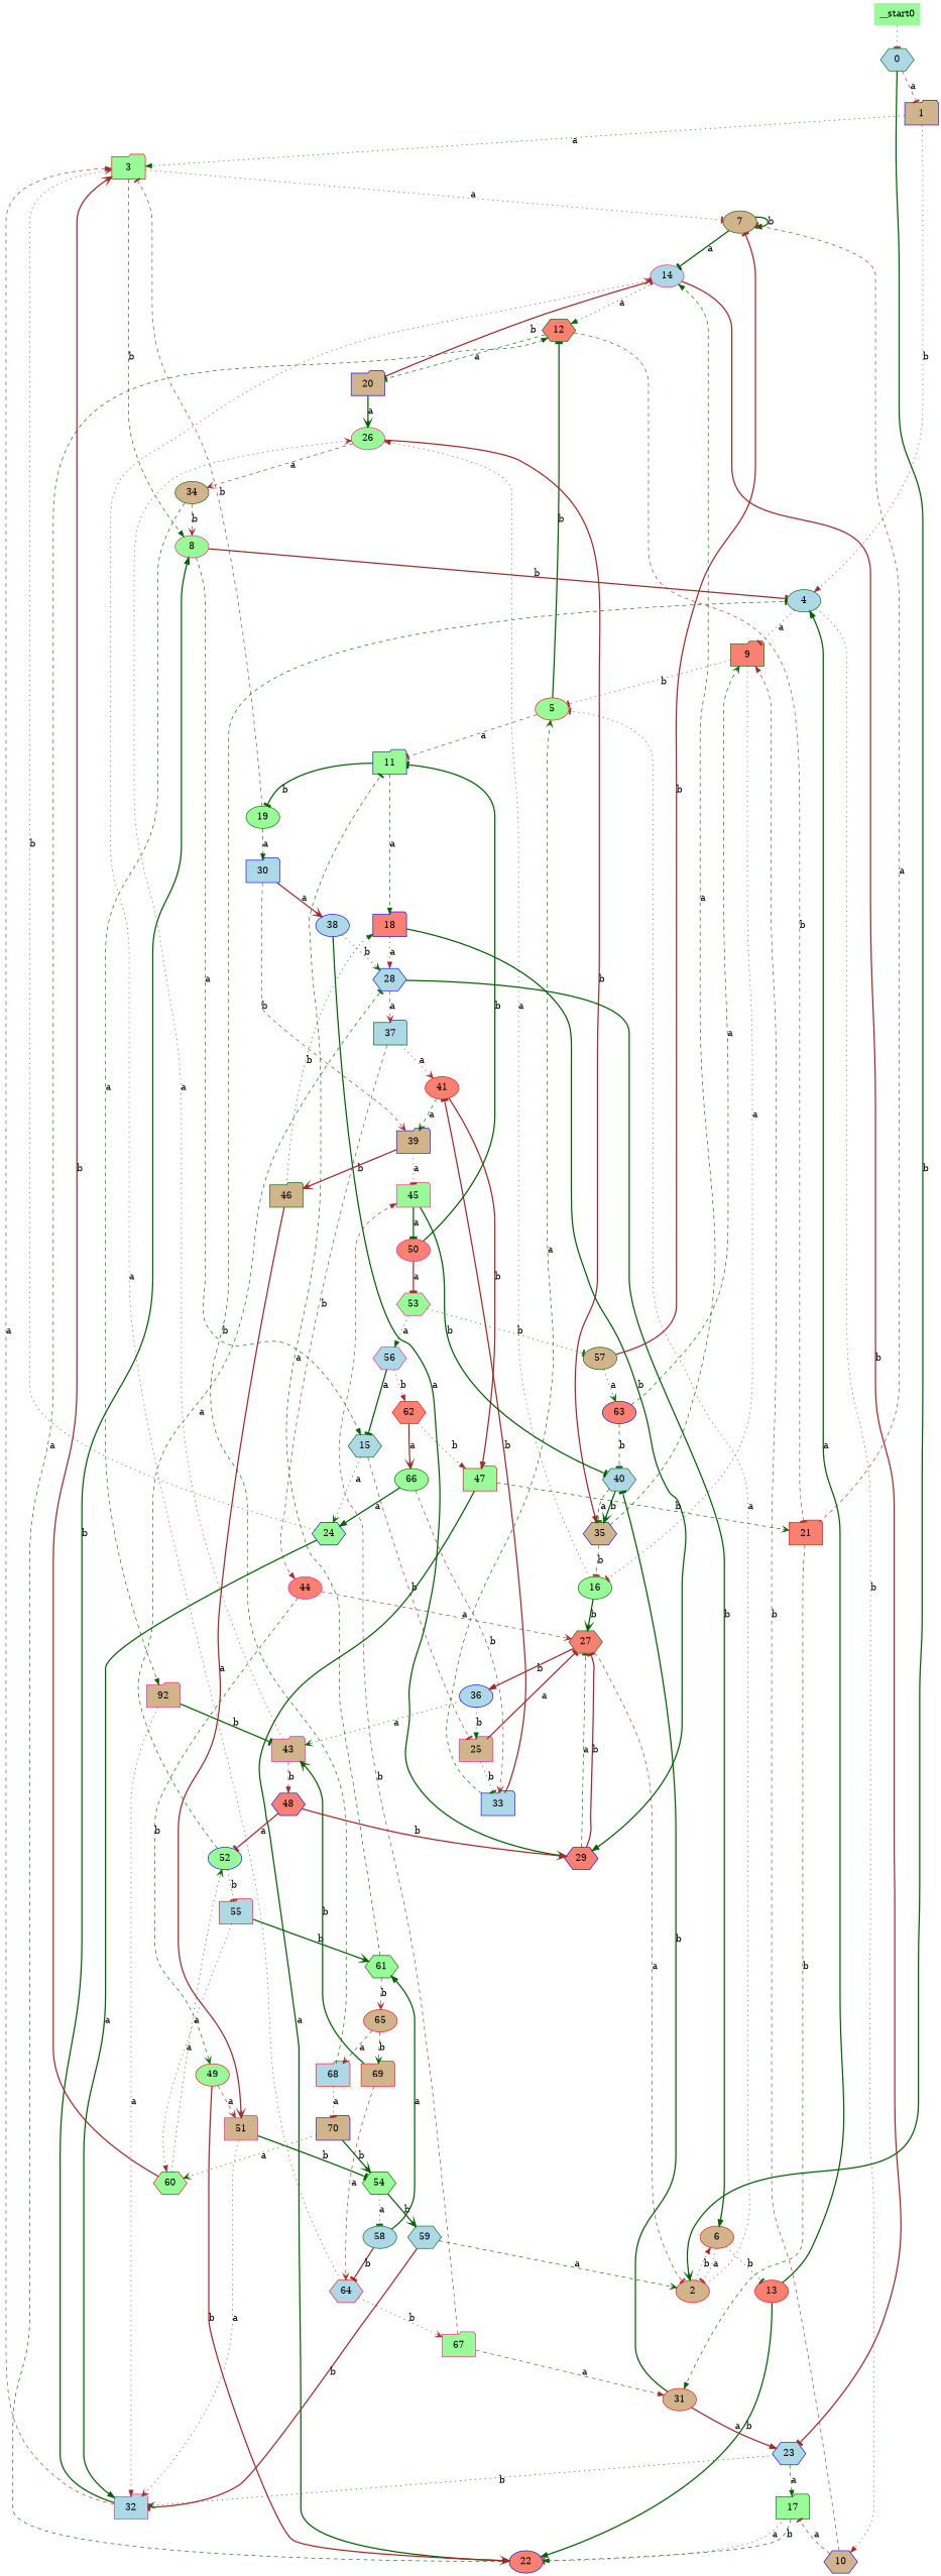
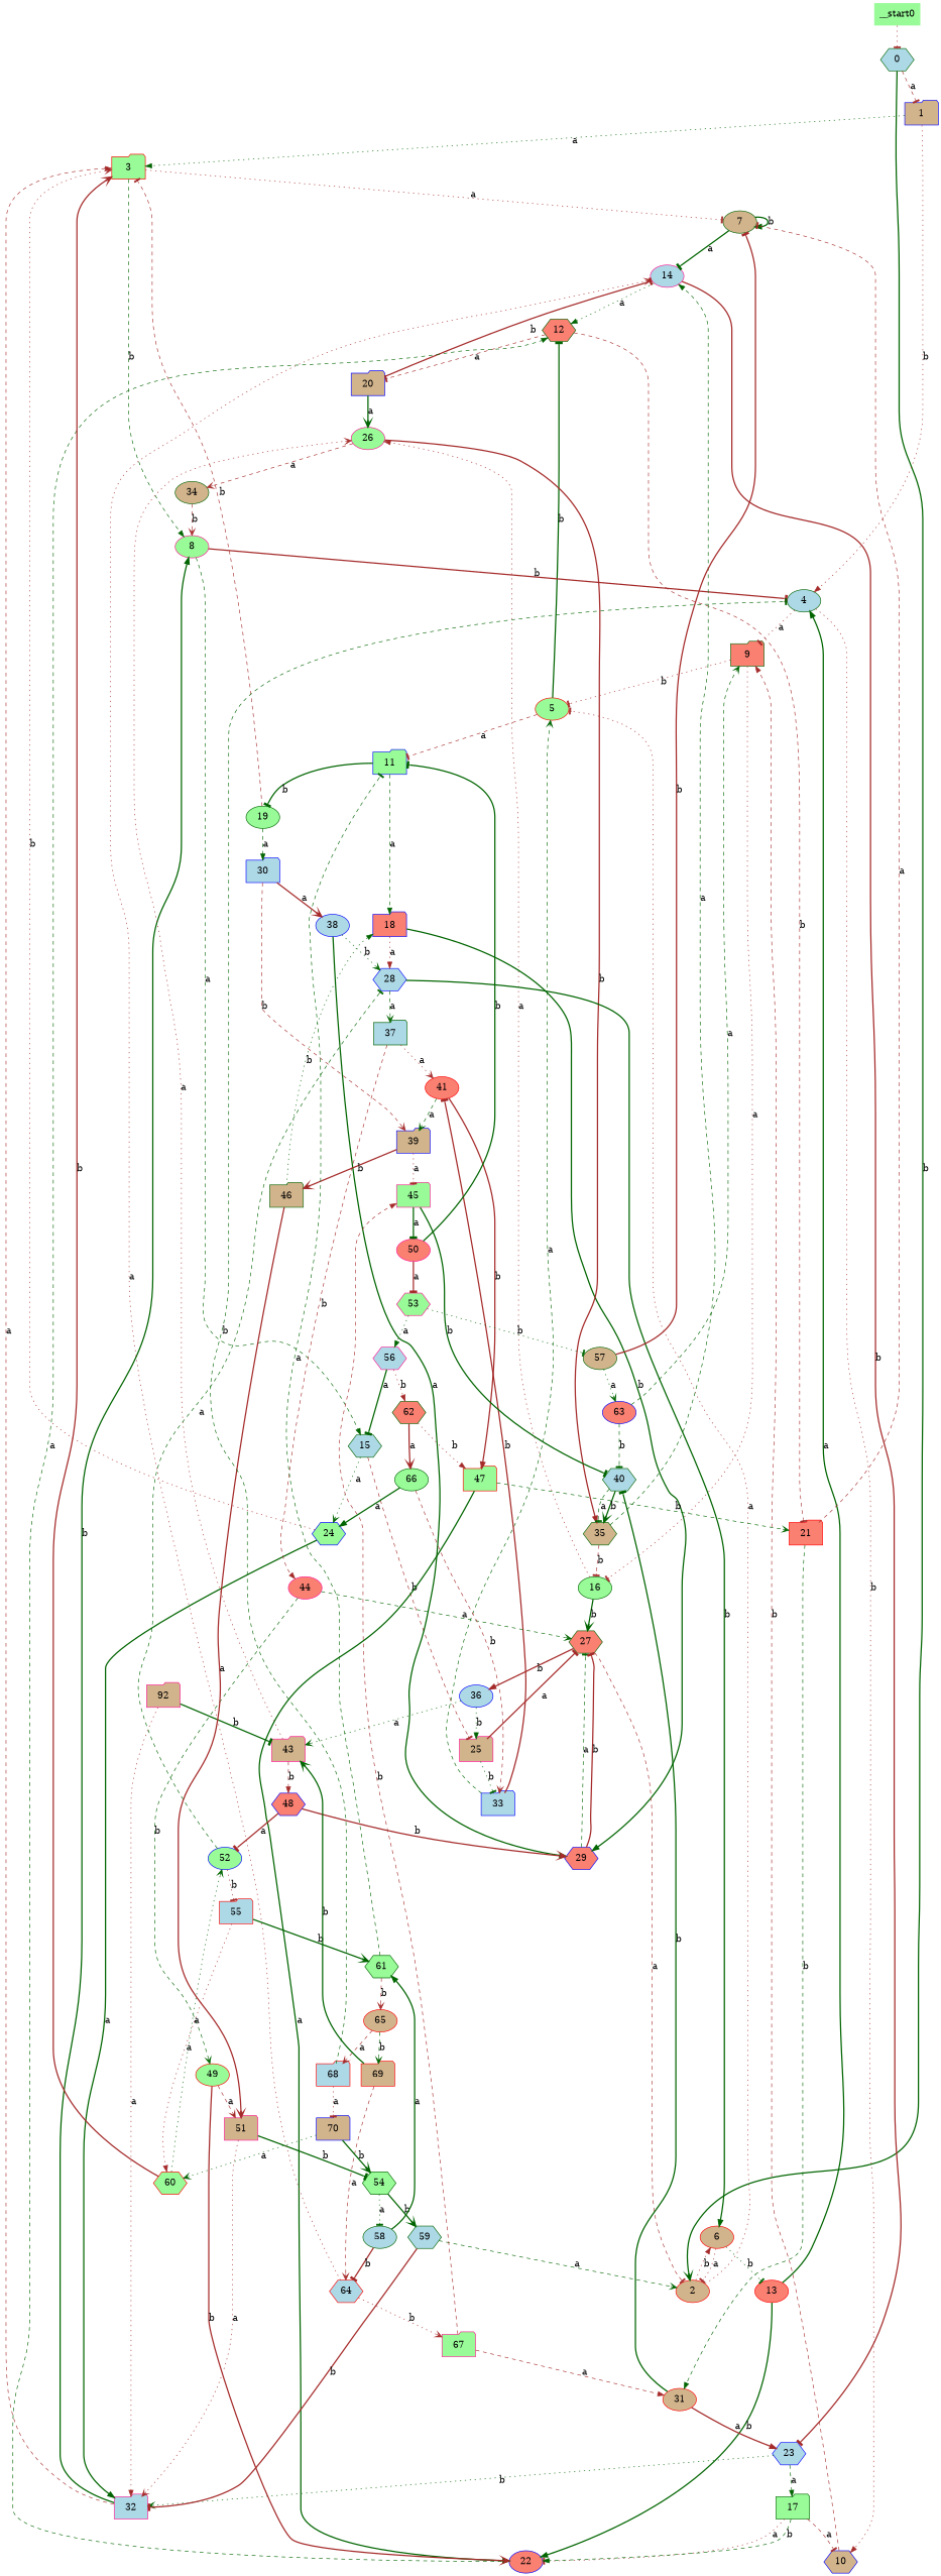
  digraph {
    node [color=darkgreen fillcolor=palegreen shape=ellipse style=filled]
    edge [arrowhead=tee color=brown style=bold]
    __start0 [color=red shape=none]
    0 [fillcolor=lightblue shape=hexagon]
    1 [color=blue fillcolor=tan shape=folder]
    2 [color=red fillcolor=tan]
    3 [color=red shape=folder]
    4 [fillcolor=lightblue]
    5 [color=red]
    6 [color=red fillcolor=tan]
    7 [fillcolor=tan]
    8 [color=deeppink]
    9 [fillcolor=salmon shape=folder]
    10 [color=blue fillcolor=tan shape=hexagon]
    11 [color=blue shape=folder]
    12 [fillcolor=salmon shape=hexagon]
    13 [color=red fillcolor=salmon]
    14 [color=deeppink fillcolor=lightblue]
    15 [fillcolor=lightblue shape=hexagon]
    16
    17 [shape=folder]
    18 [color=blue fillcolor=salmon shape=folder]
    19
    20 [color=blue fillcolor=tan shape=folder]
    21 [color=red fillcolor=salmon shape=folder]
    22 [color=blue fillcolor=salmon]
    23 [color=blue fillcolor=lightblue shape=hexagon]
    24 [color=blue shape=hexagon]
    25 [color=deeppink fillcolor=tan shape=folder]
    26 [color=deeppink]
    27 [fillcolor=salmon shape=hexagon]
    28 [color=blue fillcolor=lightblue shape=hexagon]
    29 [color=blue fillcolor=salmon shape=hexagon]
    30 [color=blue fillcolor=lightblue shape=folder]
    31 [color=red fillcolor=tan]
    32 [color=deeppink fillcolor=lightblue shape=folder]
    33 [color=blue fillcolor=lightblue shape=folder]
    34 [fillcolor=tan]
-   35 [color=blue fillcolor=tan shape=hexagon]
+   35 [fillcolor=tan shape=hexagon]
    36 [color=blue fillcolor=lightblue]
    37 [fillcolor=lightblue shape=folder]
    38 [color=blue fillcolor=lightblue]
    39 [color=blue fillcolor=tan shape=folder]
    40 [fillcolor=lightblue shape=hexagon]
    41 [color=red fillcolor=salmon]
    n44 [color=deeppink fillcolor=tan label=92 shape=folder]
    43 [color=deeppink fillcolor=tan shape=folder]
    44 [color=deeppink fillcolor=salmon]
    45 [color=deeppink shape=folder]
    46 [fillcolor=tan shape=folder]
    47 [color=red shape=folder]
    48 [color=blue fillcolor=salmon shape=hexagon]
    49 [color=red]
    50 [color=deeppink fillcolor=salmon]
    51 [color=deeppink fillcolor=tan shape=folder]
    52 [color=blue]
    53 [color=deeppink shape=hexagon]
    54 [shape=hexagon]
    55 [color=red fillcolor=lightblue shape=folder]
    56 [color=deeppink fillcolor=lightblue shape=hexagon]
    57 [fillcolor=tan]
    58 [fillcolor=lightblue]
    59 [fillcolor=lightblue shape=hexagon]
    60 [color=red shape=hexagon]
    61 [shape=hexagon]
-   62 [color=red fillcolor=salmon shape=hexagon]
+   62 [fillcolor=salmon shape=hexagon]
    63 [color=blue fillcolor=salmon]
    64 [color=red fillcolor=lightblue shape=hexagon]
    65 [color=red fillcolor=tan]
    66
    67 [color=deeppink shape=folder]
    68 [color=red fillcolor=lightblue shape=folder]
    69 [color=red fillcolor=tan shape=folder]
    70 [color=blue fillcolor=tan shape=folder]
    __start0 -> 0 [style=dotted]
    0 -> 1 [label=a style=dashed]
    0 -> 2 [arrowhead=vee color=darkgreen label=b]
    1 -> 3 [arrowhead=normal color=darkgreen label=a style=dotted]
    1 -> 4 [arrowhead=normal label=b style=dotted]
    2 -> 5 [label=a style=dotted]
    2 -> 6 [arrowhead=normal label=b style=dotted]
    3 -> 7 [label=a style=dotted]
    3 -> 8 [arrowhead=normal color=darkgreen label=b style=dashed]
    4 -> 9 [label=a style=dotted]
    4 -> 10 [arrowhead=normal label=b style=dotted]
    5 -> 11 [label=a style=dashed]
    5 -> 12 [color=darkgreen label=b]
    6 -> 2 [label=a style=dotted]
    6 -> 13 [color=darkgreen label=b style=dotted]
    7 -> 7 [arrowhead=normal color=darkgreen label=b]
    7 -> 14 [color=darkgreen label=a]
    8 -> 4 [label=b]
    8 -> 15 [arrowhead=normal color=darkgreen label=a style=dashed]
    9 -> 5 [label=b style=dotted]
    9 -> 16 [label=a style=dotted]
    10 -> 9 [arrowhead=normal label=b style=dashed]
-   10 -> 17 [label=a style=dashed]
+   17 -> 10 [label=a style=dashed]
    11 -> 18 [arrowhead=normal color=darkgreen label=a style=dashed]
    11 -> 19 [color=darkgreen label=b]
-   12 -> 20 [color=darkgreen label=a style=dashed]
+   12 -> 20 [label=a style=dashed]
    12 -> 21 [label=b style=dashed]
    13 -> 4 [arrowhead=normal color=darkgreen label=a]
    13 -> 22 [arrowhead=normal color=darkgreen label=b]
    14 -> 12 [arrowhead=normal color=darkgreen label=a style=dotted]
    14 -> 23 [label=b]
    15 -> 24 [arrowhead=vee color=darkgreen label=a style=dotted]
    15 -> 25 [label=b style=dashed]
    16 -> 26 [arrowhead=normal label=a style=dotted]
    16 -> 27 [arrowhead=vee color=darkgreen label=b]
    17 -> 22 [label=a style=dotted]
    17 -> 22 [arrowhead=normal color=darkgreen label=b style=dashed]
    18 -> 28 [arrowhead=normal label=a style=dotted]
    18 -> 29 [arrowhead=normal color=darkgreen label=b]
    19 -> 3 [label=b style=dashed]
    19 -> 30 [arrowhead=normal color=darkgreen label=a style=dashed]
    20 -> 14 [label=b]
    20 -> 26 [arrowhead=vee color=darkgreen label=a]
    21 -> 7 [label=a style=dashed]
    21 -> 31 [arrowhead=normal color=darkgreen label=b style=dashed]
    22 -> 12 [arrowhead=normal color=darkgreen label=a style=dashed]
    23 -> 17 [arrowhead=normal color=darkgreen label=a style=dashed]
    23 -> 32 [arrowhead=vee color=darkgreen label=b style=dotted]
    24 -> 3 [arrowhead=vee label=b style=dotted]
    24 -> 32 [arrowhead=normal color=darkgreen label=a]
    25 -> 27 [label=a]
    25 -> 33 [color=darkgreen label=b style=dotted]
    26 -> 34 [arrowhead=vee label=a style=dashed]
    26 -> 35 [arrowhead=normal label=b]
    27 -> 2 [label=a style=dashed]
    27 -> 36 [arrowhead=normal label=b]
    28 -> 6 [arrowhead=normal color=darkgreen label=b]
-   28 -> 37 [arrowhead=vee label=a style=dashed]
+   28 -> 37 [arrowhead=vee color=darkgreen label=a style=dashed]
    29 -> 27 [color=darkgreen label=a style=dashed]
    29 -> 27 [label=b]
    30 -> 38 [arrowhead=vee label=a]
    30 -> 39 [arrowhead=vee label=b style=dashed]
    31 -> 23 [arrowhead=normal label=a]
    31 -> 40 [color=darkgreen label=b]
    32 -> 3 [arrowhead=normal label=a style=dashed]
    32 -> 8 [arrowhead=normal color=darkgreen label=b]
    33 -> 5 [arrowhead=vee color=darkgreen label=a style=dashed]
    33 -> 41 [label=b]
    34 -> 8 [arrowhead=vee label=b style=dashed]
-   34 -> n44 [arrowhead=normal color=darkgreen label=a style=dashed]
    35 -> 14 [arrowhead=normal color=darkgreen label=a style=dashed]
    35 -> 16 [label=b style=dashed]
    36 -> 25 [arrowhead=normal color=darkgreen label=b style=dotted]
    36 -> 43 [arrowhead=vee color=darkgreen label=a style=dotted]
    37 -> 41 [arrowhead=vee label=a style=dotted]
    37 -> 44 [arrowhead=normal label=b style=dashed]
    38 -> 28 [arrowhead=vee color=darkgreen label=b style=dotted]
    38 -> 29 [arrowhead=normal color=darkgreen label=a]
    39 -> 45 [label=a style=dotted]
    39 -> 46 [arrowhead=vee label=b]
    40 -> 35 [color=darkgreen label=a style=dashed]
    40 -> 35 [arrowhead=vee color=darkgreen label=b]
    41 -> 39 [arrowhead=vee color=darkgreen label=a style=dashed]
    41 -> 47 [arrowhead=normal label=b]
    n44 -> 32 [arrowhead=normal label=a style=dotted]
    n44 -> 43 [color=darkgreen label=b]
    43 -> 26 [arrowhead=vee label=a style=dotted]
    43 -> 48 [arrowhead=normal label=b style=dashed]
-   44 -> 27 [arrowhead=vee label=a style=dashed]
+   44 -> 27 [arrowhead=vee color=darkgreen label=a style=dashed]
    44 -> 49 [arrowhead=vee color=darkgreen label=b style=dashed]
    45 -> 40 [color=darkgreen label=b]
    45 -> 50 [color=darkgreen label=a]
    46 -> 18 [arrowhead=normal color=darkgreen label=b style=dotted]
    46 -> 51 [arrowhead=vee label=a]
    47 -> 21 [arrowhead=vee color=darkgreen label=b style=dashed]
    47 -> 22 [arrowhead=normal color=darkgreen label=a]
    48 -> 29 [arrowhead=vee label=b]
    48 -> 52 [label=a]
    49 -> 22 [arrowhead=vee label=b]
    49 -> 51 [arrowhead=vee label=a style=dashed]
    50 -> 11 [color=darkgreen label=b]
    50 -> 53 [label=a]
    51 -> 32 [arrowhead=vee label=a style=dotted]
    51 -> 54 [color=darkgreen label=b]
    52 -> 28 [color=darkgreen label=a style=dashed]
    52 -> 55 [label=b style=dotted]
    53 -> 56 [arrowhead=normal color=darkgreen label=a style=dotted]
    53 -> 57 [color=darkgreen label=b style=dotted]
    54 -> 58 [color=darkgreen label=a style=dotted]
    54 -> 59 [arrowhead=vee color=darkgreen label=b]
    55 -> 60 [arrowhead=normal label=a style=dotted]
    55 -> 61 [arrowhead=vee color=darkgreen label=b]
    56 -> 15 [color=darkgreen label=a]
    56 -> 62 [arrowhead=normal label=b style=dotted]
    57 -> 7 [label=b]
    57 -> 63 [arrowhead=vee color=darkgreen label=a style=dotted]
    58 -> 61 [arrowhead=normal color=darkgreen label=a]
    58 -> 64 [label=b]
    59 -> 2 [arrowhead=vee color=darkgreen label=a style=dashed]
    59 -> 32 [label=b]
    60 -> 3 [arrowhead=vee label=b]
    60 -> 52 [arrowhead=vee color=darkgreen label=a style=dotted]
    61 -> 11 [color=darkgreen label=a style=dashed]
    61 -> 65 [arrowhead=vee label=b style=dashed]
    62 -> 47 [arrowhead=normal label=b style=dotted]
    62 -> 66 [arrowhead=vee label=a]
    63 -> 9 [arrowhead=vee color=darkgreen label=a style=dashed]
    63 -> 40 [color=darkgreen label=b style=dashed]
    64 -> 14 [arrowhead=vee label=a style=dotted]
    64 -> 67 [arrowhead=vee label=b style=dotted]
    65 -> 68 [arrowhead=vee label=a style=dashed]
    65 -> 69 [arrowhead=vee color=darkgreen label=b style=dashed]
    66 -> 24 [arrowhead=normal color=darkgreen label=a]
    66 -> 33 [arrowhead=vee label=b style=dashed]
    67 -> 31 [arrowhead=normal label=a style=dashed]
    67 -> 45 [arrowhead=normal label=b style=dashed]
    68 -> 4 [color=darkgreen label=b style=dashed]
    68 -> 70 [label=a style=dotted]
    69 -> 43 [arrowhead=vee color=darkgreen label=b]
    69 -> 64 [arrowhead=vee label=a style=dashed]
    70 -> 54 [arrowhead=vee color=darkgreen label=b]
    70 -> 60 [arrowhead=vee color=darkgreen label=a style=dotted]
  }
